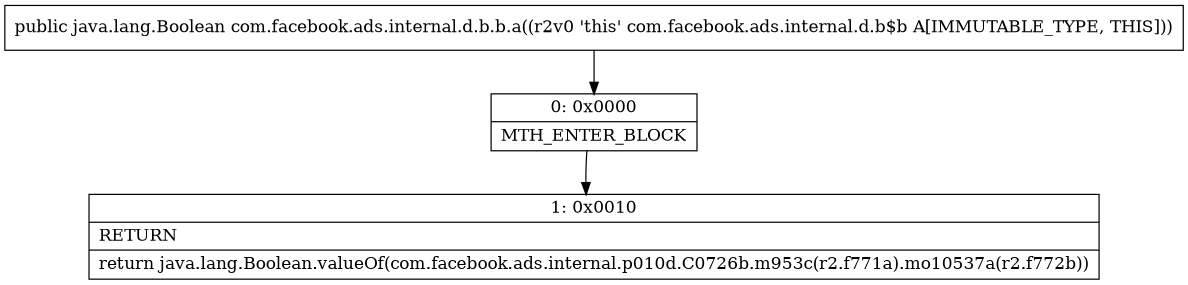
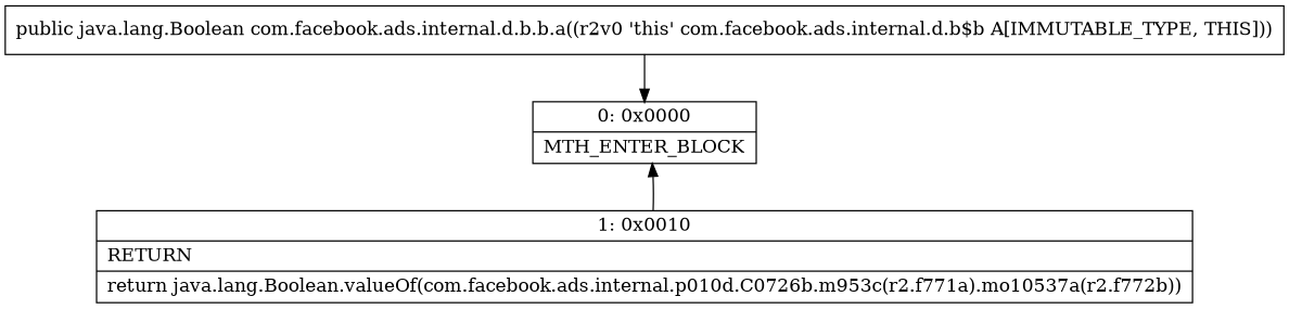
  digraph {
    node [shape=record]
    n1 [label="{0\:\ 0x0000|MTH_ENTER_BLOCK\l}"]
    n2 [label="{1\:\ 0x0010|RETURN\l|return java.lang.Boolean.valueOf(com.facebook.ads.internal.p010d.C0726b.m953c(r2.f771a).mo10537a(r2.f772b))\l}"]
    n3 [label="{public java.lang.Boolean com.facebook.ads.internal.d.b.b.a((r2v0 'this' com.facebook.ads.internal.d.b$b A[IMMUTABLE_TYPE, THIS])) }"]
-   n1 -> n2
+   n2 -> n1
    n3 -> n1
  }
